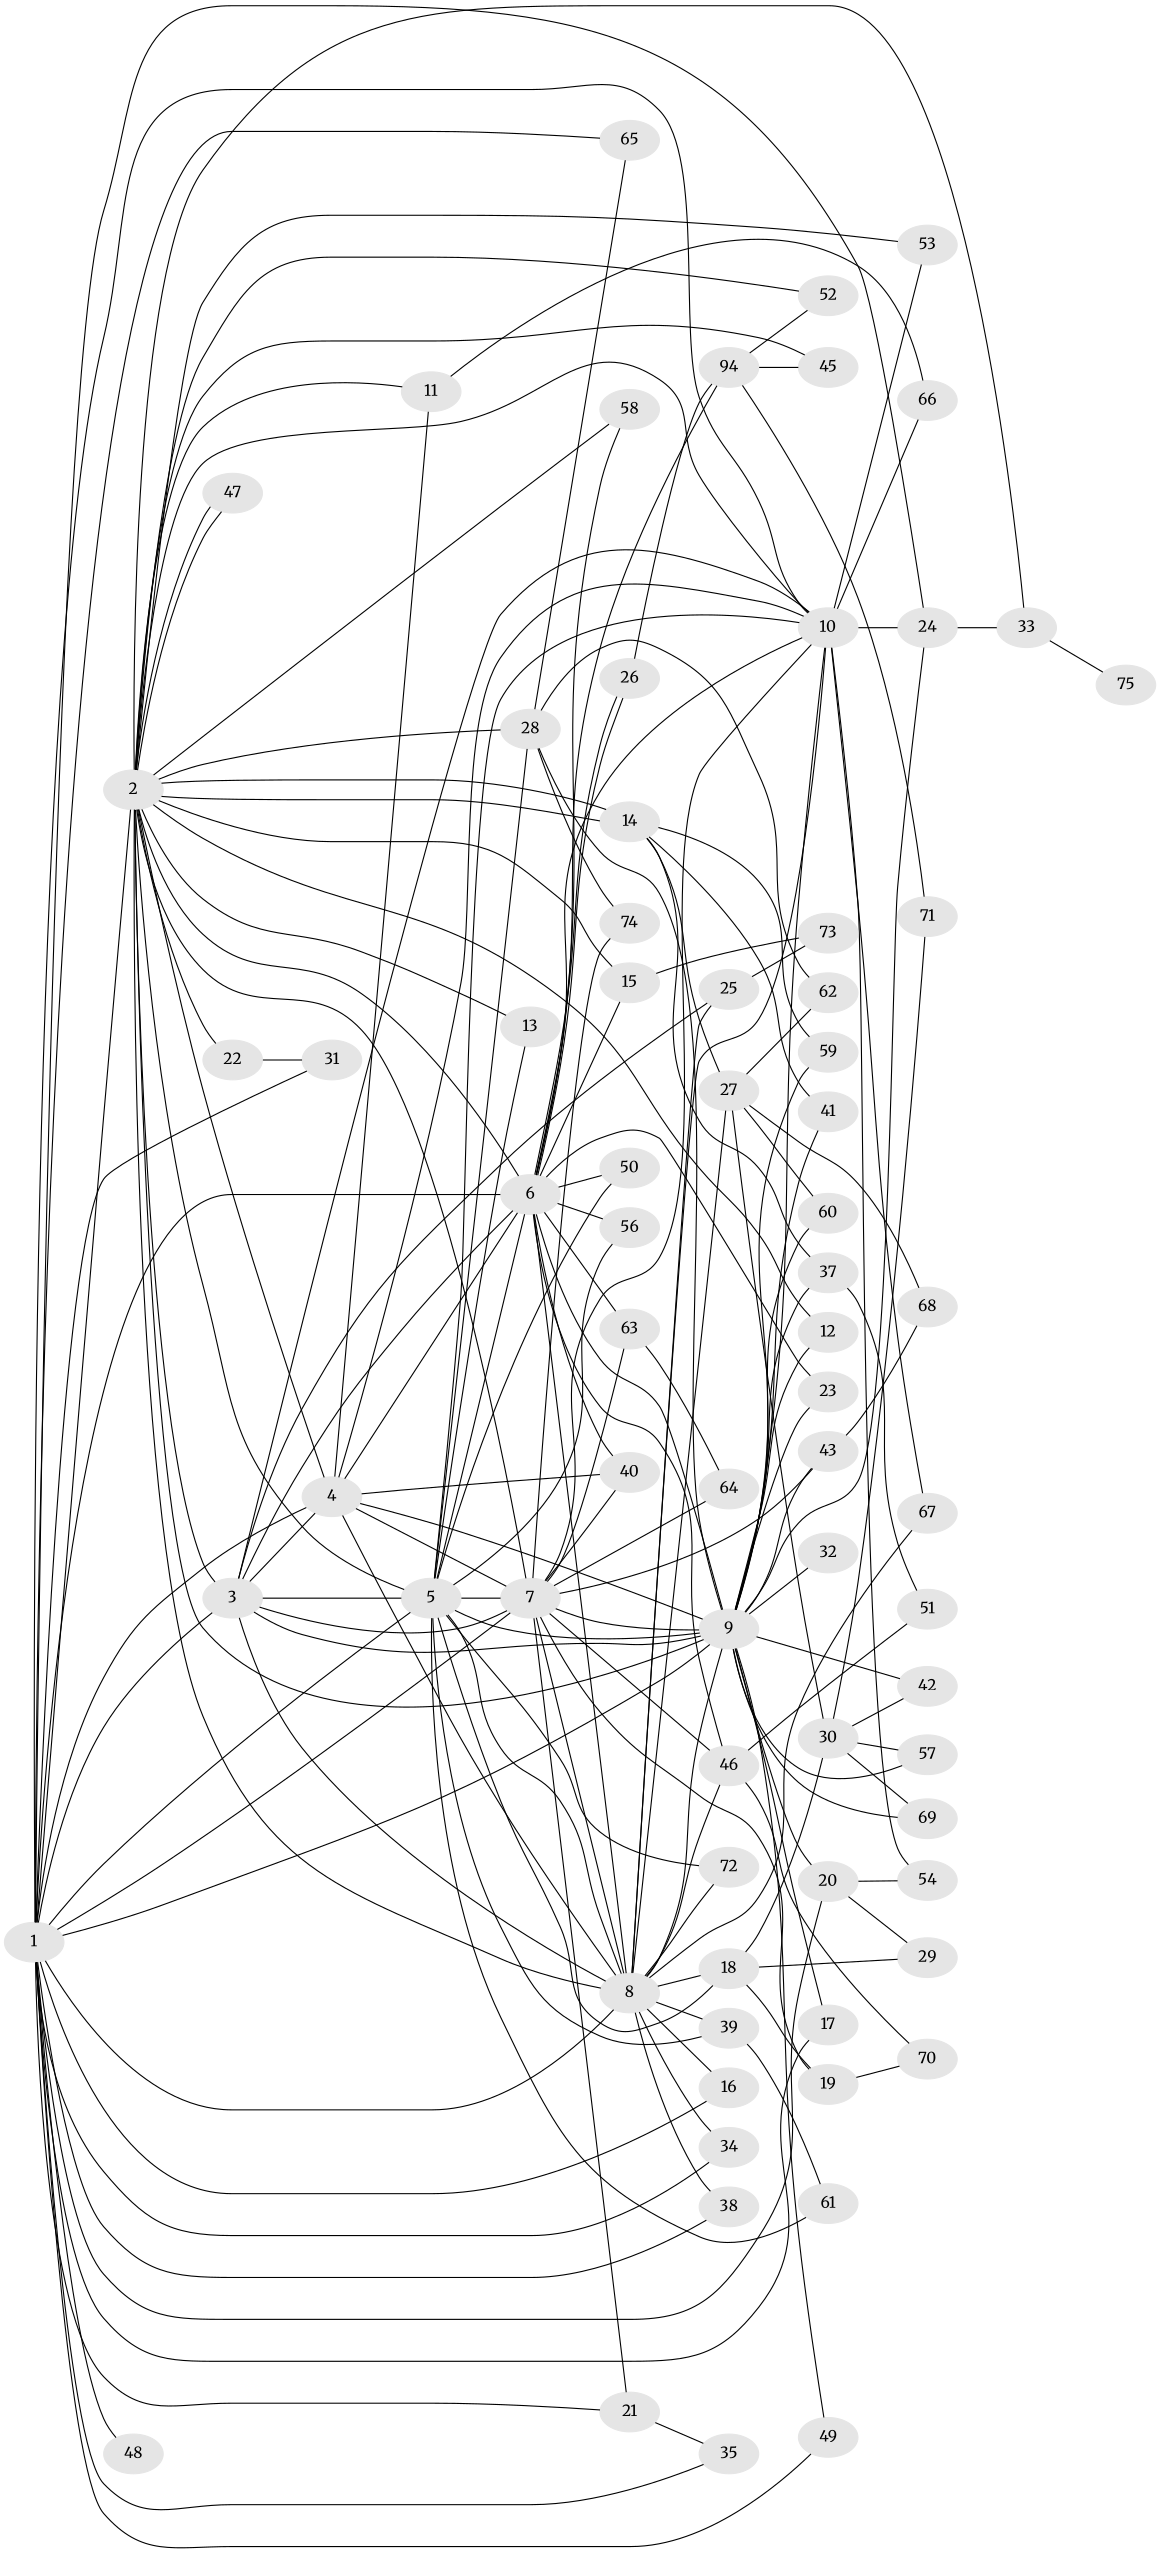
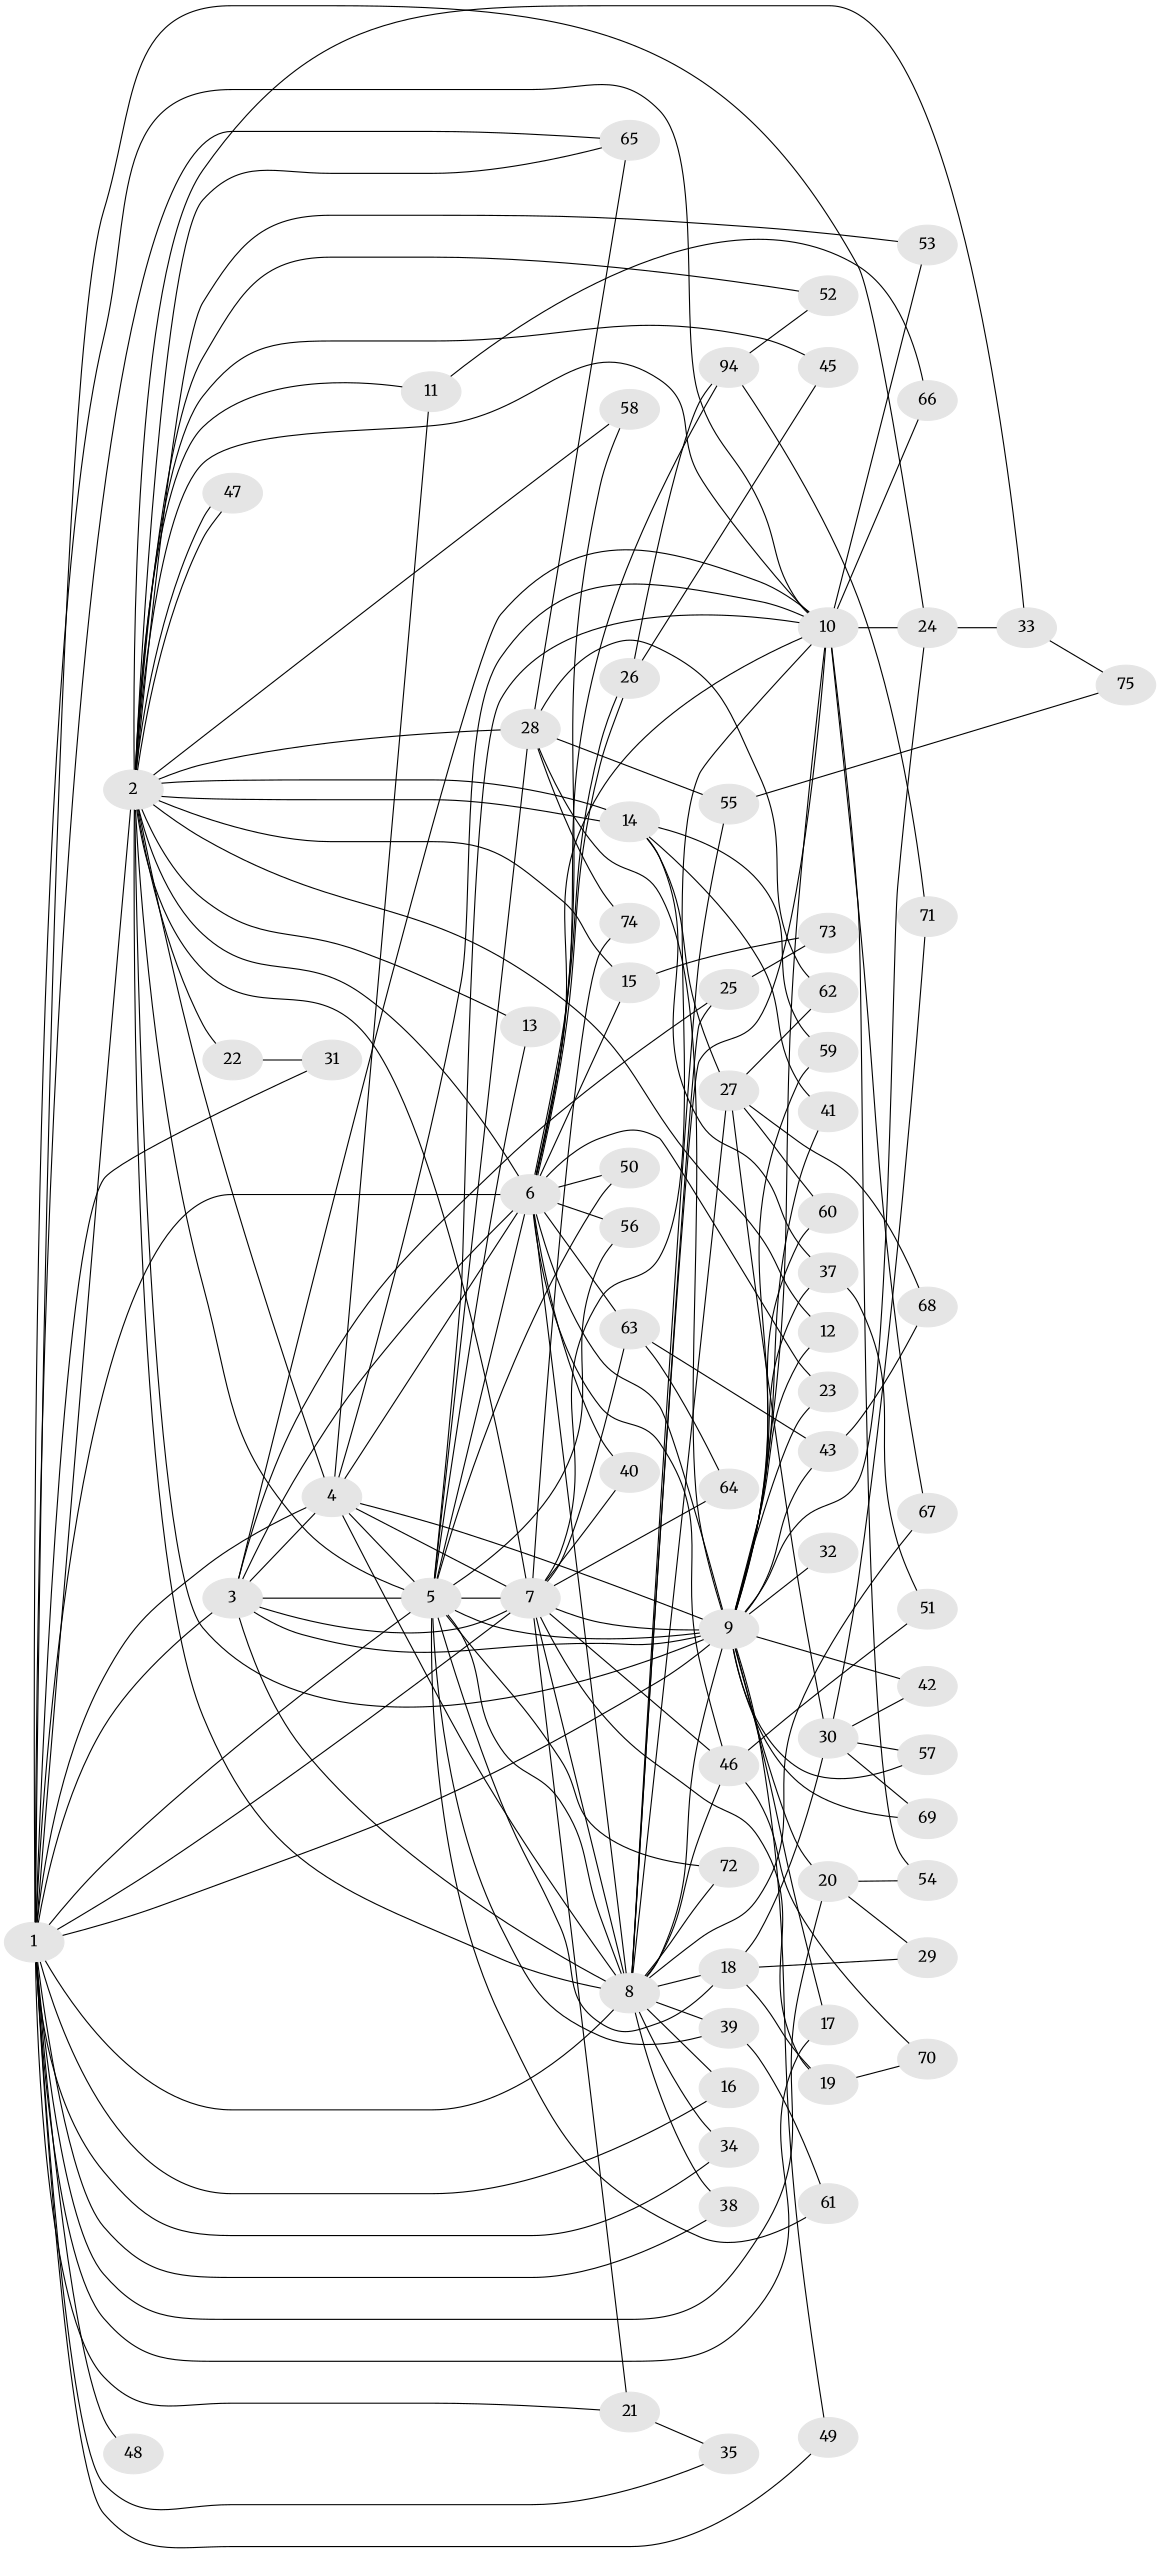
  graph {
    fontname=Merriweather
    rankdir=LR
    node [color=gray90 fontname=Merriweather style=filled]
    edge [fontname=Merriweather]
    1
    2
    3
    4
    5
    6
    7
    8
    9
    10
    16
    17
    20
    21
    24
    31
    34
    35
    38
    48
    49
    65
    11
    12
    13
    14
    15
    22
    28
    33
    45
    47
    52
    53
    58
    25
    18
    39
    50
    56
    61
    72
    23
    26
    40
    n46 [label=94]
    63
    46
    19
    43
    64
    74
    27
+   55
    67
    32
    37
    41
    42
    57
    59
    60
    69
    54
    66
    29
    73
    62
    75
    30
    71
    70
    68
    51
    1 -- 2
    1 -- 3
    1 -- 4
    1 -- 5
    1 -- 6
    1 -- 7
    1 -- 8
    1 -- 9
    1 -- 10
    1 -- 16
    1 -- 17
    1 -- 20
    1 -- 21
    1 -- 24
    1 -- 31
    1 -- 34
    1 -- 35
    1 -- 38
    1 -- 48
    1 -- 49
    1 -- 65
-   2 -- 3
+   2 -- 65
    2 -- 4
    2 -- 5
    2 -- 6
    2 -- 7
    2 -- 8
    2 -- 9
    2 -- 10
    2 -- 11
    2 -- 12
    2 -- 13
    2 -- 14
    2 -- 14
    2 -- 15
    2 -- 22
    2 -- 28
    2 -- 33
    2 -- 45
    2 -- 47
    2 -- 47
    2 -- 52
    2 -- 53
    2 -- 58
    3 -- 4
    3 -- 5
    3 -- 6
    3 -- 7
    3 -- 8
    3 -- 9
    3 -- 10
    3 -- 25
-   4 -- 40
+   4 -- 5
    4 -- 6
    4 -- 7
    4 -- 8
    4 -- 9
    4 -- 10
    4 -- 11
    5 -- 6
    5 -- 7
    5 -- 8
    5 -- 9
    5 -- 10
    5 -- 13
    5 -- 28
    5 -- 18
    5 -- 39
    5 -- 50
    5 -- 56
    5 -- 61
    5 -- 72
    6 -- 8
    6 -- 9
    6 -- 10
    6 -- 15
    6 -- 58
    6 -- 50
    6 -- 56
    6 -- 23
    6 -- 26
    6 -- 26
    6 -- 40
    6 -- n46
    6 -- 63
    6 -- 46
    7 -- 8
    7 -- 9
    7 -- 10
    7 -- 21
    7 -- 40
    7 -- 63
    7 -- 46
    7 -- 19
-   7 -- 43
+   63 -- 43
    7 -- 64
    7 -- 74
    8 -- 9
    8 -- 10
    8 -- 16
    8 -- 34
    8 -- 38
    8 -- 25
    8 -- 18
    8 -- 39
    8 -- 72
    8 -- 46
    8 -- 27
+   8 -- 55
    8 -- 67
    9 -- 10
    9 -- 17
    9 -- 20
    9 -- 24
    9 -- 49
    9 -- 12
    9 -- 23
    9 -- 43
    9 -- 32
    9 -- 37
    9 -- 41
    9 -- 42
    9 -- 57
    9 -- 59
    9 -- 60
    9 -- 69
    10 -- 24
    10 -- 53
    10 -- 67
    10 -- 54
    10 -- 66
    20 -- 54
    20 -- 29
    21 -- 35
    24 -- 33
    11 -- 66
    14 -- 27
    14 -- 37
    14 -- 41
    14 -- 59
    15 -- 73
    22 -- 31
    28 -- 9
    28 -- 65
    28 -- 74
+   28 -- 55
    28 -- 62
    33 -- 75
    25 -- 73
    18 -- 19
    18 -- 29
    18 -- 30
    39 -- 61
-   n46 -- 45
+   26 -- 45
    26 -- n46
    n46 -- 52
    n46 -- 71
    63 -- 64
    46 -- 70
    46 -- 51
    19 -- 70
    43 -- 68
    27 -- 60
    27 -- 62
    27 -- 30
    27 -- 68
+   55 -- 75
    37 -- 51
    30 -- 42
    30 -- 57
    30 -- 69
    30 -- 71
  }
